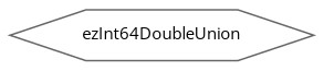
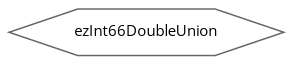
  digraph {
    rankdir=LR
    fontname="Open Sans"
-   n1 [color=gray40 fillcolor=white fontname="Open Sans" fontsize=10 height=0.2 label=ezInt64DoubleUnion shape=hexagon style=filled width=0.4]
+   n1 [color=gray40 fillcolor=white fontname="Open Sans" fontsize=10 height=0.2 label=ezInt66DoubleUnion shape=hexagon style=filled width=0.4]
  }
